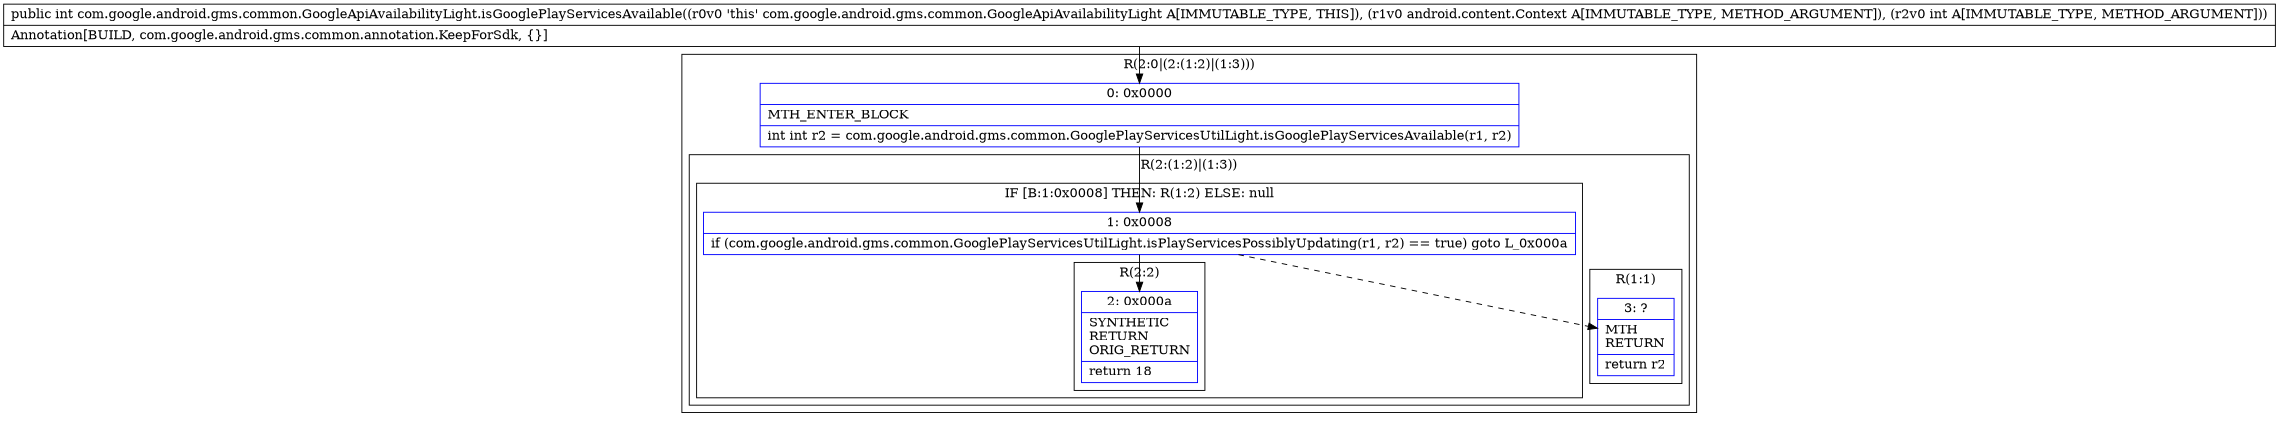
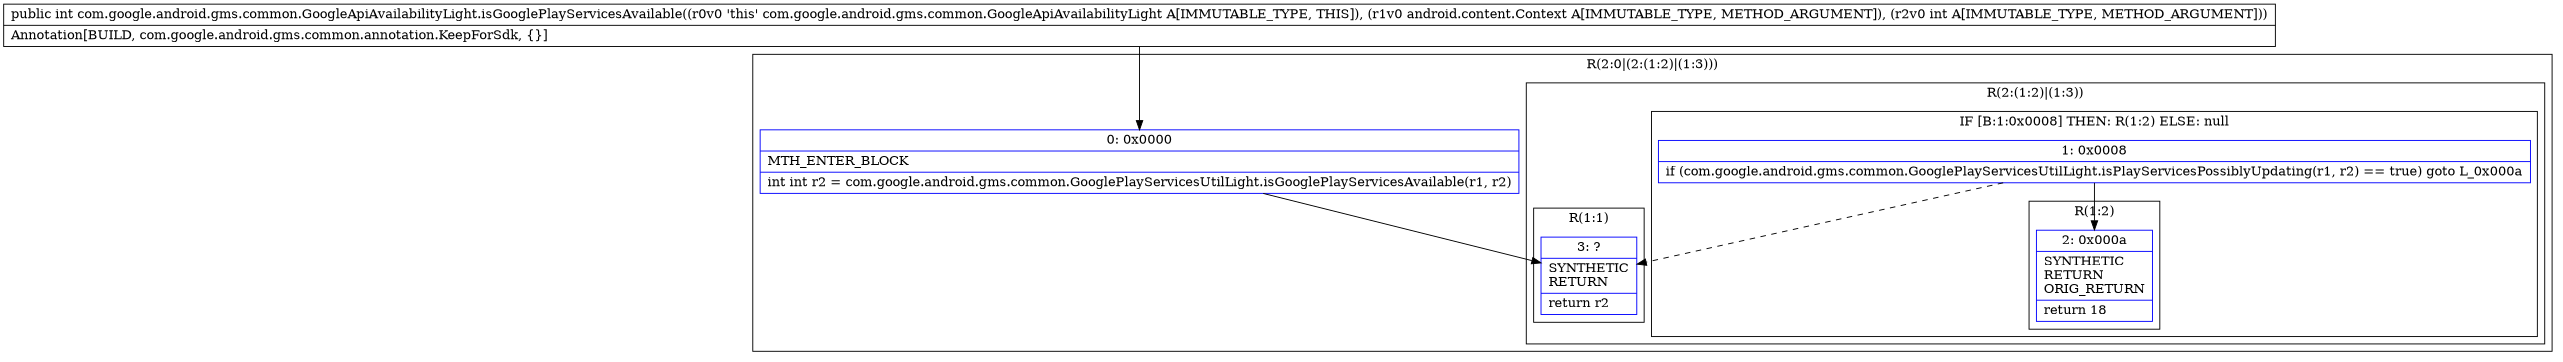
  digraph {
    node [color=blue shape=record]
    n1 [label="{2\:\ 0x000a|SYNTHETIC\lRETURN\lORIG_RETURN\l|return 18\l}"]
    n2 [label="{1\:\ 0x0008|if (com.google.android.gms.common.GooglePlayServicesUtilLight.isPlayServicesPossiblyUpdating(r1, r2) == true) goto L_0x000a\l}"]
-   n3 [label="{3\:\ ?|MTH\lRETURN\l|return r2\l}"]
+   n3 [label="{3\:\ ?|SYNTHETIC\lRETURN\l|return r2\l}"]
    n4 [label="{0\:\ 0x0000|MTH_ENTER_BLOCK\l|int int r2 = com.google.android.gms.common.GooglePlayServicesUtilLight.isGooglePlayServicesAvailable(r1, r2)\l}"]
    n5 [label="{public int com.google.android.gms.common.GoogleApiAvailabilityLight.isGooglePlayServicesAvailable((r0v0 'this' com.google.android.gms.common.GoogleApiAvailabilityLight A[IMMUTABLE_TYPE, THIS]), (r1v0 android.content.Context A[IMMUTABLE_TYPE, METHOD_ARGUMENT]), (r2v0 int A[IMMUTABLE_TYPE, METHOD_ARGUMENT]))  | Annotation[BUILD, com.google.android.gms.common.annotation.KeepForSdk, \{\}]\l}" color=""]
    subgraph cluster_1 {
      label="R(2:0|(2:(1:2)|(1:3)))"
      n4
      subgraph cluster_2 {
        label="R(2:(1:2)|(1:3))"
        subgraph cluster_3 {
          label="IF [B:1:0x0008] THEN: R(1:2) ELSE: null"
          n2
          subgraph cluster_4 {
-           label="R(2:2)"
+           label="R(1:2)"
            n1
          }
        }
        subgraph cluster_5 {
          label="R(1:1)"
          n3
        }
      }
    }
    n2 -> n1
    n2 -> n3 [style=dashed]
-   n4 -> n2
+   n4 -> n3
    n5 -> n4
  }
